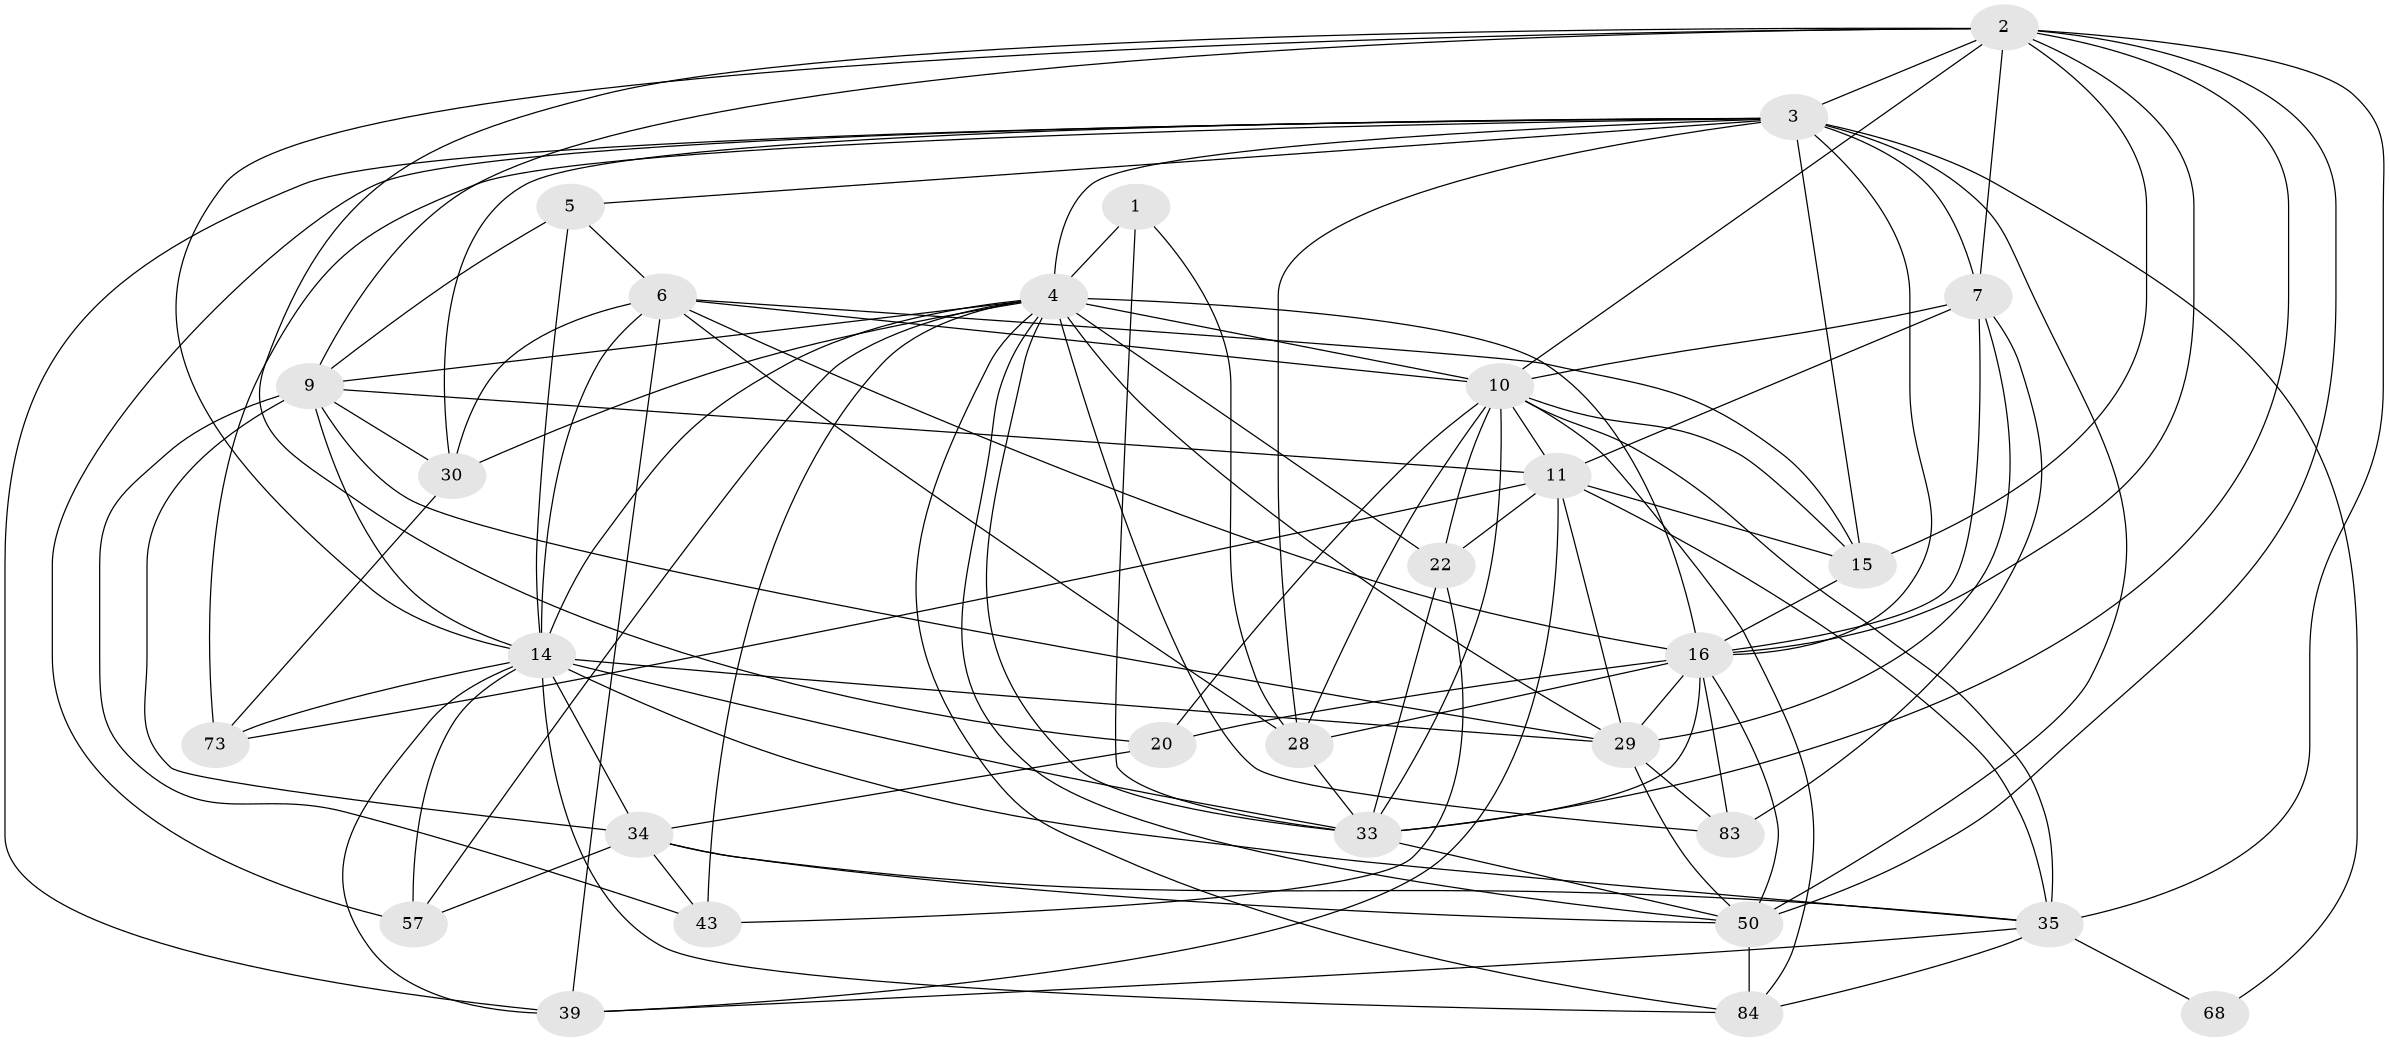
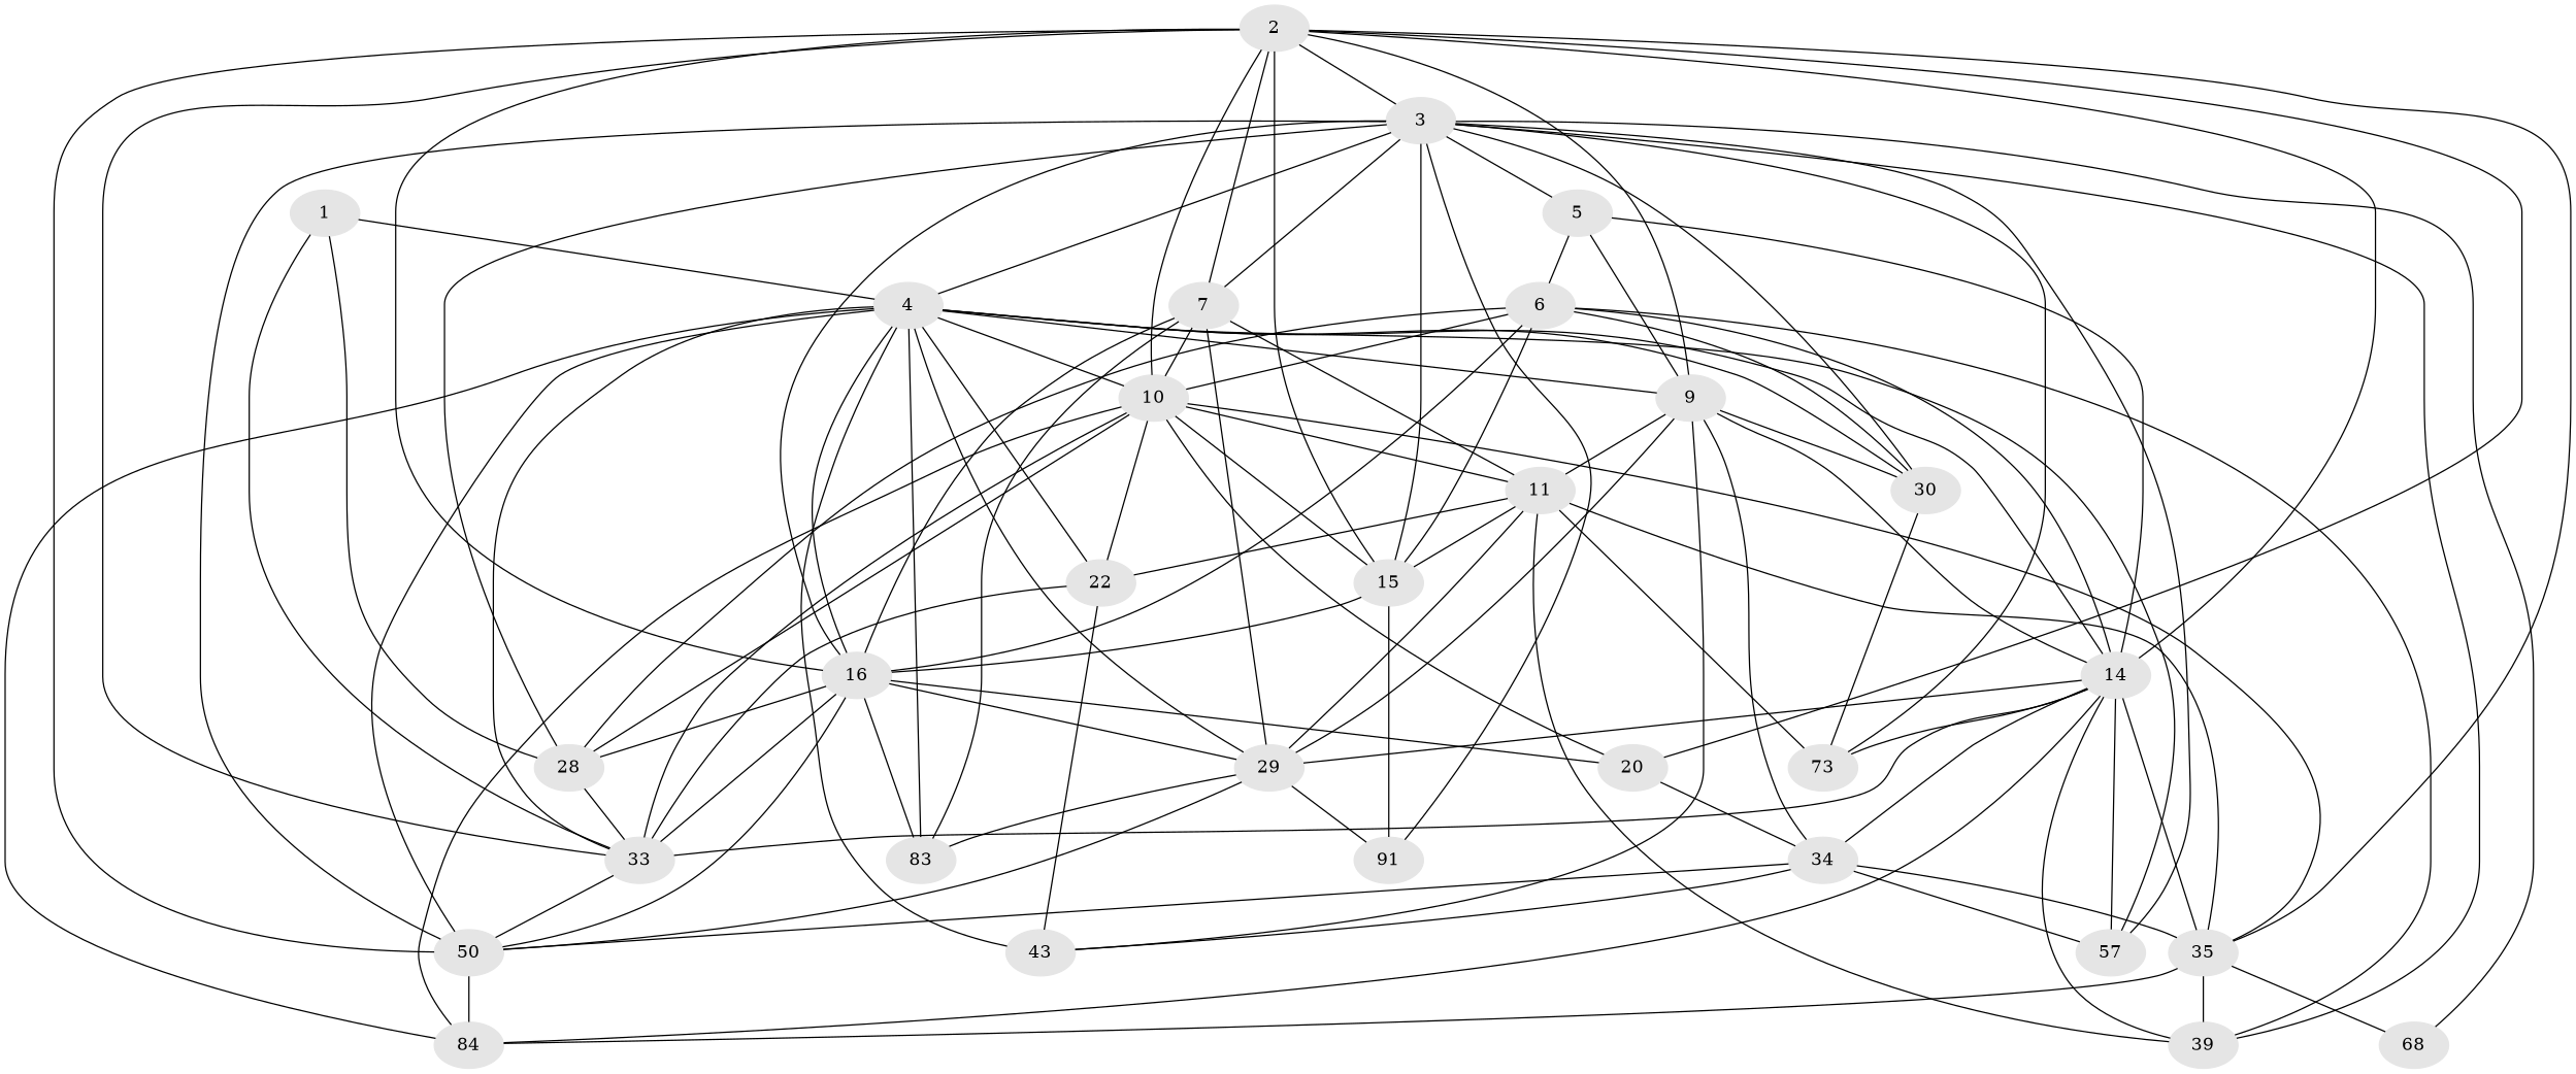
  graph {
    node [color=gray90 style=filled]
    1 [super="+62"]
    4 [super="+12+21+24+8"]
    28 [super="+87"]
    33 [super="+38+60"]
    50 [super="+90+72"]
    9 [super="+26+74+70"]
    10 [super="+89+46"]
    14 [super="+19+93+97+36"]
    16 [super="+31+45"]
    30 [super="+75"]
    57
    22 [super="+23"]
    29 [super="+79+69+65"]
    43 [super="+78"]
    83
    84 [super="+85"]
    2 [super="+61+71+100"]
    3 [super="+53+66+18+99"]
    7 [super="+27+52"]
    15 [super="+25+44"]
    20 [super="+41"]
    35 [super="+80+40"]
    5
    39
    68
    73
+   91
    11 [super="+102+48+17"]
    34 [super="+42"]
    6 [super="+13"]
    1 -- 4
    1 -- 28
    1 -- 33
    4 -- 33
    4 -- 50
    4 -- 9
    4 -- 10
    4 -- 14
    4 -- 16 [weight=3]
    4 -- 30
    4 -- 57
    4 -- 22 [weight=3]
    4 -- 29
    4 -- 43 [weight=2]
    4 -- 83
    4 -- 84
    28 -- 33
    33 -- 50
    50 -- 84
    9 -- 14
    9 -- 30
    9 -- 29
    9 -- 43
    9 -- 11
    9 -- 34 [weight=2]
    10 -- 28
    10 -- 33
    10 -- 22
    10 -- 84
    10 -- 15
    10 -- 20
    10 -- 35
    10 -- 11
    14 -- 33 [weight=2]
    14 -- 57
    14 -- 29 [weight=2]
    14 -- 84
    14 -- 35 [weight=3]
    14 -- 39
    14 -- 73
    14 -- 34 [weight=2]
    16 -- 28
    16 -- 33 [weight=2]
    16 -- 50
    16 -- 29 [weight=2]
    16 -- 83
    16 -- 20
    30 -- 73
    22 -- 33
    22 -- 43
    29 -- 50
    29 -- 83
+   29 -- 91
    2 -- 33
    2 -- 50 [weight=2]
    2 -- 9
    2 -- 10
    2 -- 14
    2 -- 16
    2 -- 3
    2 -- 7
    2 -- 15
    2 -- 20 [weight=2]
    2 -- 35
    3 -- 4
    3 -- 28
    3 -- 50
    3 -- 16 [weight=2]
    3 -- 30
    3 -- 57
    3 -- 7
    3 -- 15 [weight=2]
    3 -- 5
    3 -- 39
    3 -- 68
    3 -- 73
+   3 -- 91
    7 -- 10
    7 -- 16 [weight=2]
    7 -- 29
    7 -- 83
    7 -- 11
    15 -- 16
+   15 -- 91
    20 -- 34
    35 -- 84
    35 -- 39
    35 -- 68
    5 -- 9
    5 -- 14
    5 -- 6
    11 -- 22 [weight=2]
    11 -- 29
    11 -- 15
    11 -- 35
    11 -- 39
    11 -- 73
    34 -- 50
    34 -- 57
    34 -- 43
    34 -- 35
    6 -- 28
    6 -- 10
    6 -- 14
    6 -- 16
    6 -- 30
    6 -- 15 [weight=2]
    6 -- 39
  }
